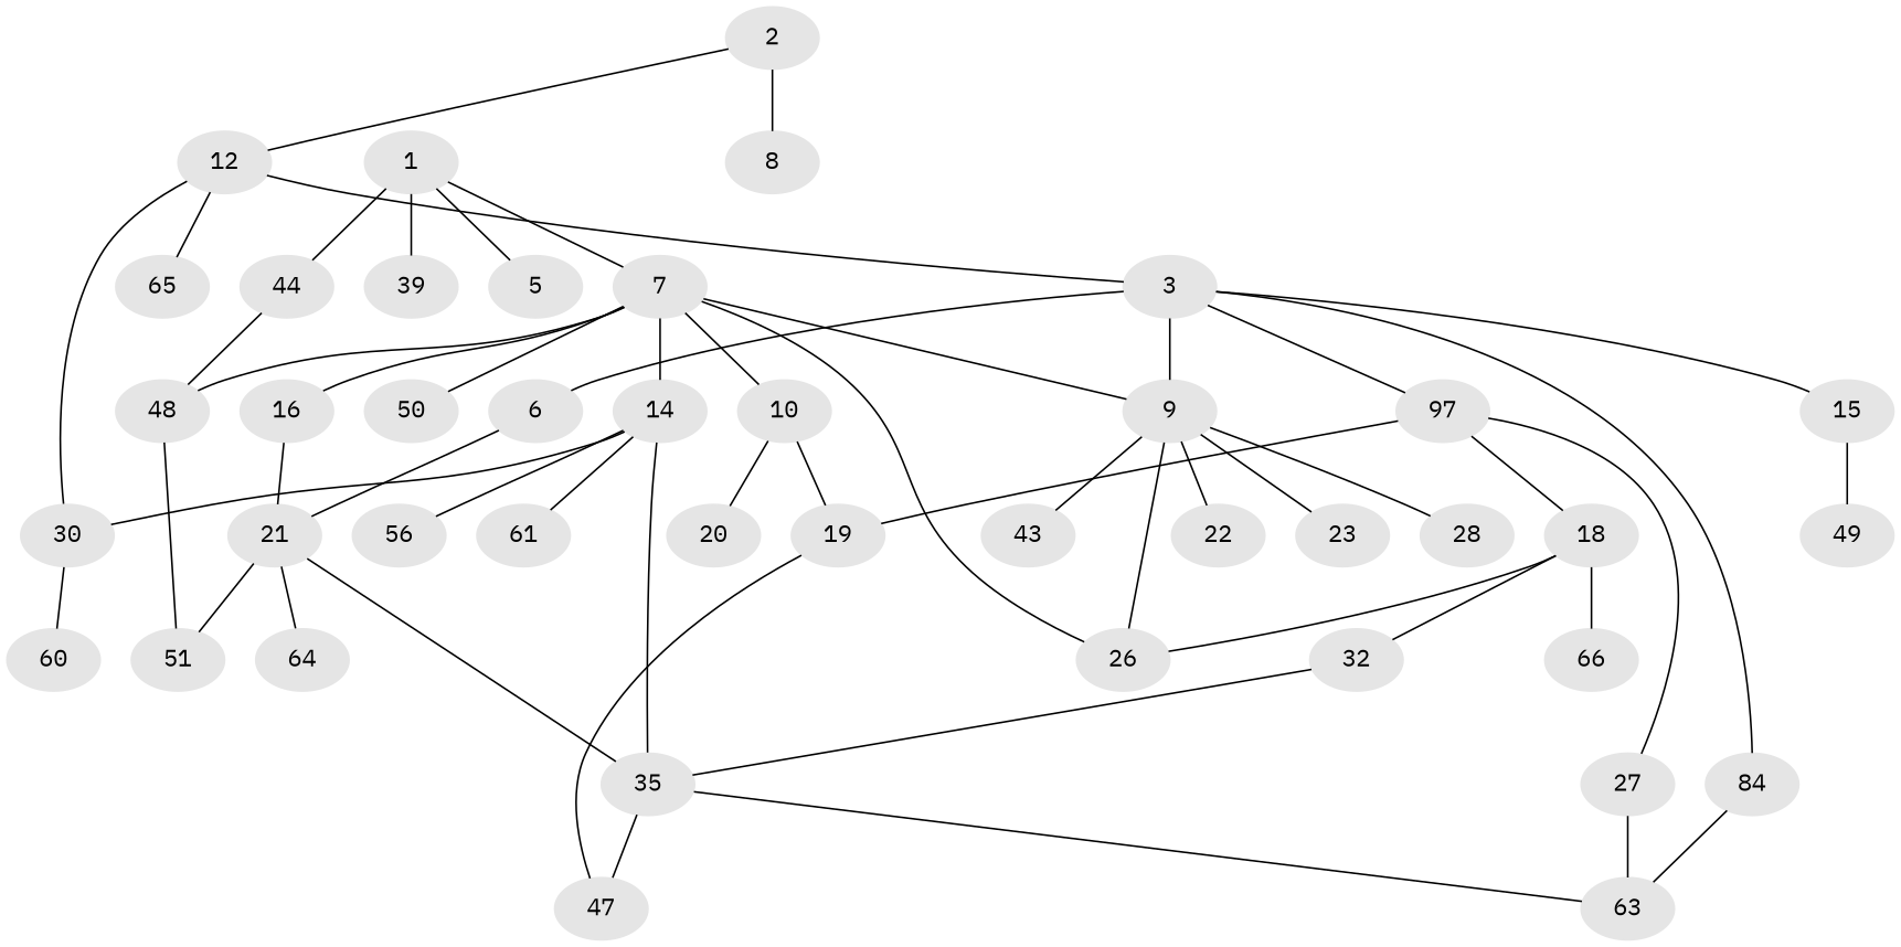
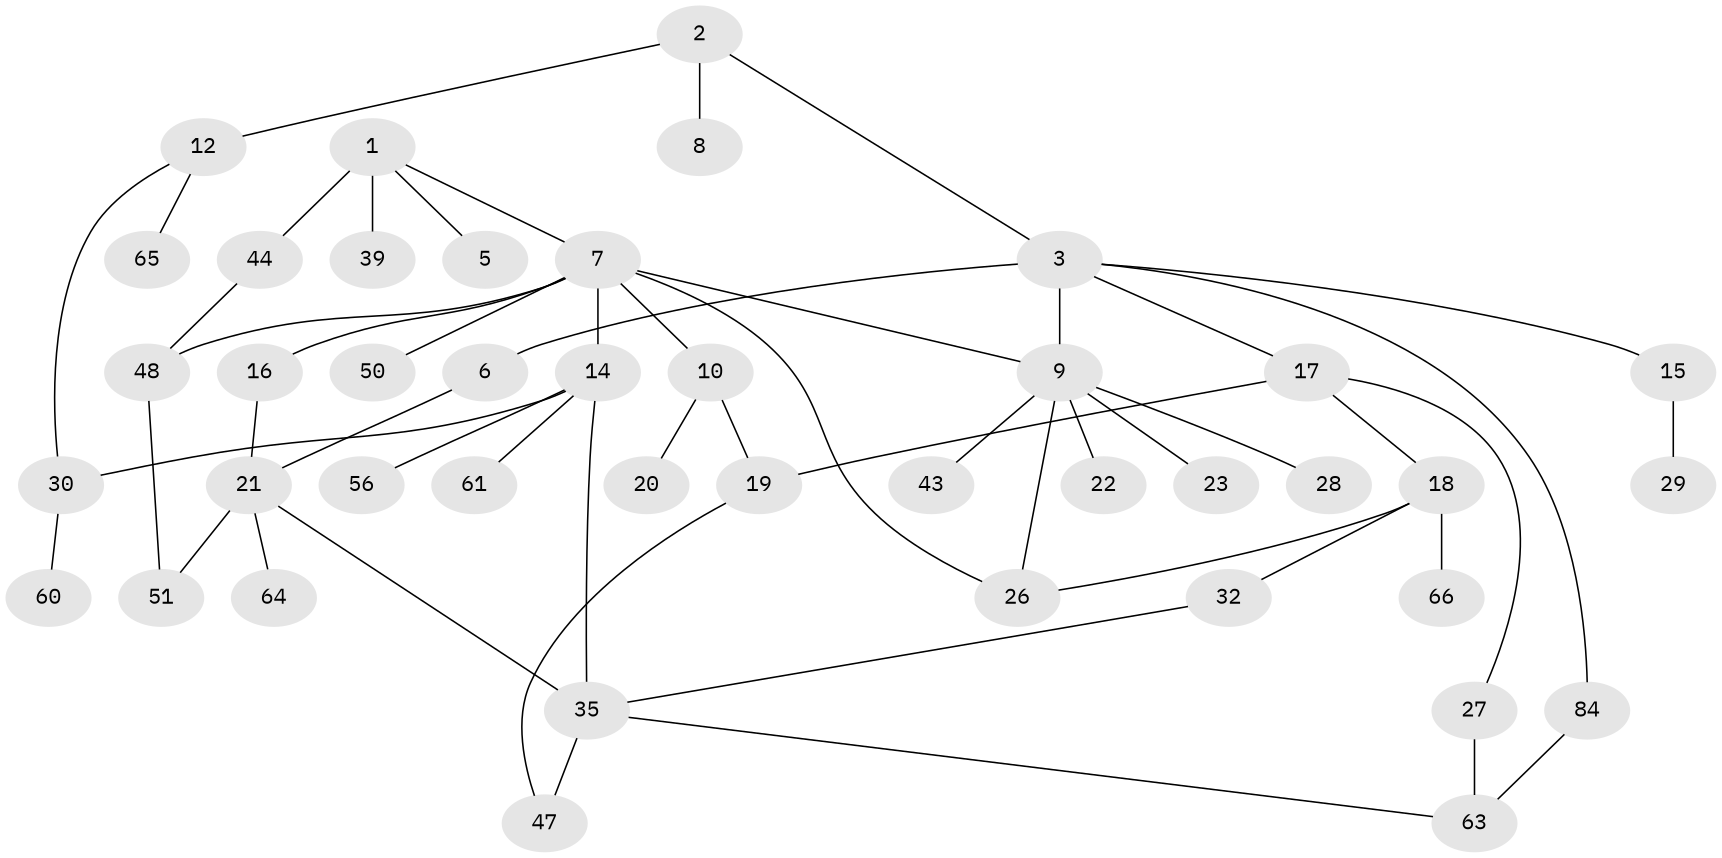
  graph {
    fontname="IBM Plex Mono"
    node [color=gray90 fontname="IBM Plex Mono" style=filled]
    edge [fontname="IBM Plex Mono"]
    1 [super="+38"]
    5 [super="+45"]
    7 [super="+13"]
    39 [super="+54"]
    44
    3 [super="+4"]
    2
    8 [super="+34"]
    12 [super="+25"]
    9 [super="+11"]
    10 [super="+33"]
    14 [super="+37"]
    16 [super="+53"]
    26
    48 [super="+49"]
    50
    6 [super="+52"]
    15 [super="+41"]
-   17 [label=97]
+   17
    n20 [label=84]
    30 [super="+46"]
    65
    21 [super="+58"]
    22
    23 [super="+67"]
    28
    43
-   29 [super="+55" label=49]
+   29 [super="+55"]
    19 [super="+36"]
    18 [super="+31"]
    27
    63
    35 [super="+40"]
    51
    64
    20
    56 [super="+57"]
    61 [super="+62"]
    47 [super="+59"]
    60
    32 [super="+42"]
    66
    1 -- 5
    1 -- 7
    1 -- 39 [weight=2]
    1 -- 44
    7 -- 9
    7 -- 10
    7 -- 14
    7 -- 16
    7 -- 26
    7 -- 48
    7 -- 50
    44 -- 48
    3 -- 9 [weight=2]
    3 -- 6
    3 -- 15
    3 -- 17
    3 -- n20
-   12 -- 3
+   2 -- 3
    2 -- 8
    2 -- 12
    12 -- 30
    12 -- 65
    9 -- 26
    9 -- 22
    9 -- 23
    9 -- 28
    9 -- 43
    10 -- 19
    10 -- 20
    14 -- 30
    14 -- 35
    14 -- 56
    14 -- 61
    16 -- 21
    48 -- 51
    6 -- 21
    15 -- 29
    17 -- 19
    17 -- 18
    17 -- 27
    n20 -- 63
    30 -- 60
    21 -- 35
    21 -- 51
    21 -- 64
    19 -- 47
    18 -- 26
    18 -- 32
    18 -- 66
    27 -- 63
    35 -- 63
    35 -- 47
    32 -- 35
  }
